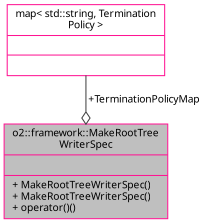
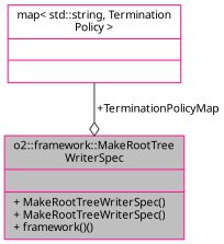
  digraph {
    fontname="Noto Sans"
    node [color=deeppink fontname="Noto Sans" fontsize=10 shape=record]
-   n1 [fillcolor=grey75 fontcolor=black height=0.2 label="{o2::framework::MakeRootTree\lWriterSpec\n||+ MakeRootTreeWriterSpec()\l+ MakeRootTreeWriterSpec()\l+ operator()()\l}" style=filled width=0.4]
+   n1 [fillcolor=grey75 fontcolor=black height=0.2 label="{o2::framework::MakeRootTree\lWriterSpec\n||+ MakeRootTreeWriterSpec()\l+ MakeRootTreeWriterSpec()\l+ framework()()\l}" style=filled width=0.4]
    n2 [height=0.2 label="{map\< std::string, Termination\lPolicy \>\n||}" width=0.4]
    n2 -> n1 [arrowhead=odiamond color=grey25 fontname="Noto Sans" fontsize=10 label=" +TerminationPolicyMap" labelfontname=Helvetica labelfontsize=10 style=solid]
  }
